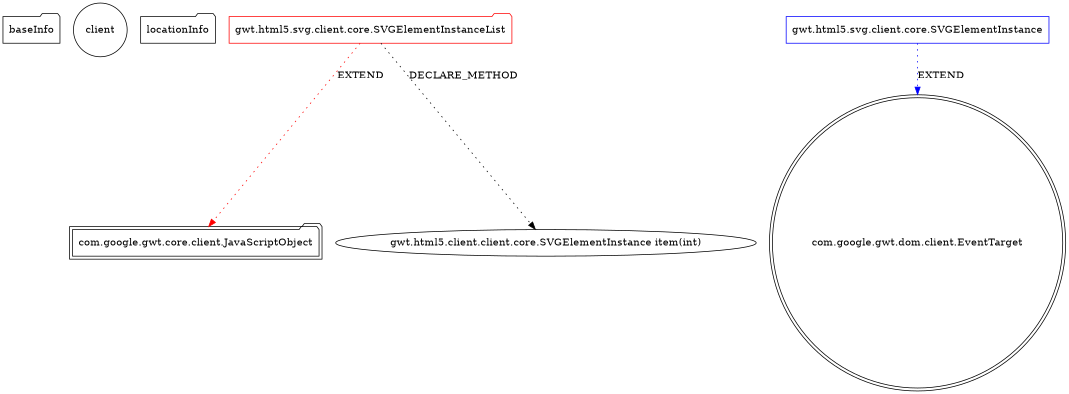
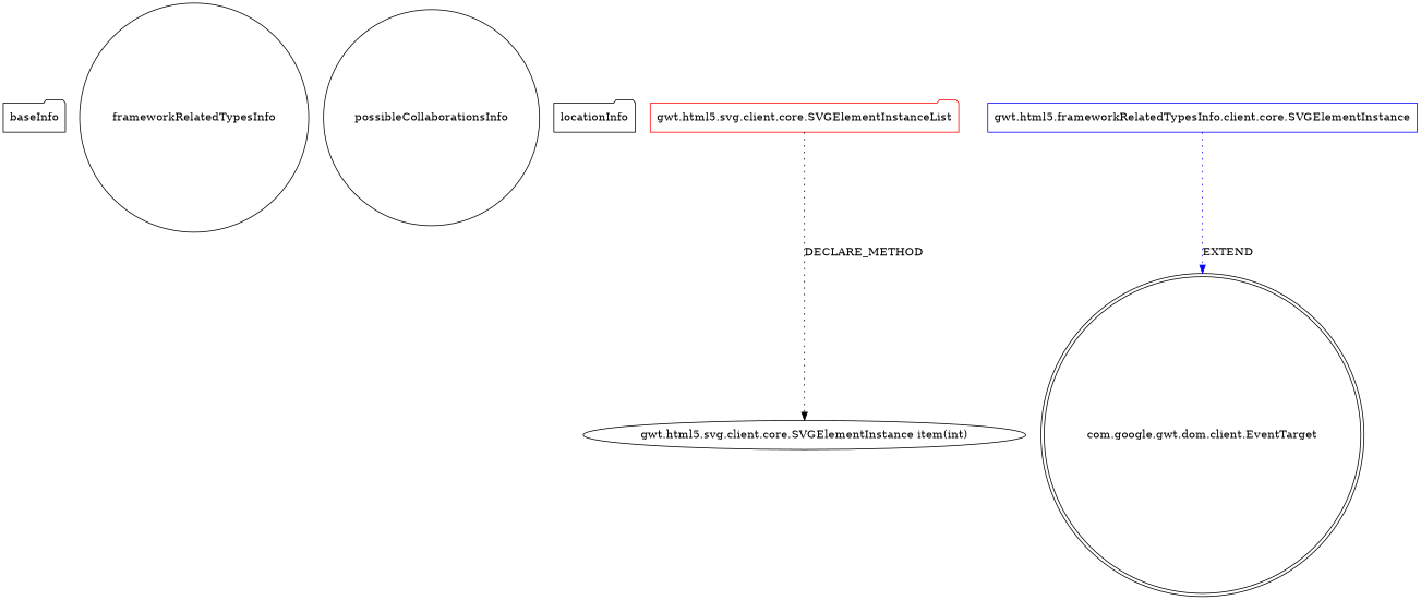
  digraph {
    node [shape=folder]
    edge [style=dotted]
    baseInfo [category=extension_graph graphId=3810 isAnonymous=false possibleRelation=true]
-   frameworkRelatedTypesInfo [0="com.google.gwt.core.client.JavaScriptObject" shape=circle label=client]
+   frameworkRelatedTypesInfo [0="com.google.gwt.core.client.JavaScriptObject" shape=circle]
+   possibleCollaborationsInfo [0="3810~CLIENT_METHOD_DECLARATION-RETURN_TYPE-~com.google.gwt.core.client.JavaScriptObject ~com.google.gwt.dom.client.EventTarget ~false~false" shape=circle]
    locationInfo [contextSignature=SVGElementInstanceList filePath="/mguiral-GwtSvgLib/GwtSvgLib-master/src/gwt/html5/svg/client/core/SVGElementInstanceList.java" graphId=3810 projectName="mguiral-GwtSvgLib"]
    n5 [color=red isFrameworkType=false label="gwt.html5.svg.client.core.SVGElementInstanceList" vertexType=ROOT_CLIENT_CLASS_DECLARATION]
-   n6 [isFrameworkType=true label="com.google.gwt.core.client.JavaScriptObject" peripheries=2 vertexType=FRAMEWORK_CLASS_TYPE]
-   n7 [isFrameworkType=false label="gwt.html5.client.client.core.SVGElementInstance item(int)" shape=ellipse vertexType=CLIENT_METHOD_DECLARATION]
-   n8 [color=blue isFrameworkType=false label="gwt.html5.svg.client.core.SVGElementInstance" shape=box vertexType=REFERENCE_CLIENT_CLASS_DECLARATION]
+   n7 [isFrameworkType=false label="gwt.html5.svg.client.core.SVGElementInstance item(int)" shape=ellipse vertexType=CLIENT_METHOD_DECLARATION]
+   n8 [color=blue isFrameworkType=false label="gwt.html5.frameworkRelatedTypesInfo.client.core.SVGElementInstance" shape=box vertexType=REFERENCE_CLIENT_CLASS_DECLARATION]
    n9 [isFrameworkType=true label="com.google.gwt.dom.client.EventTarget" peripheries=2 shape=circle vertexType=FRAMEWORK_CLASS_TYPE]
-   n5 -> n6 [color=red label=EXTEND]
    n5 -> n7 [label=DECLARE_METHOD]
    n8 -> n9 [color=blue label=EXTEND]
  }
